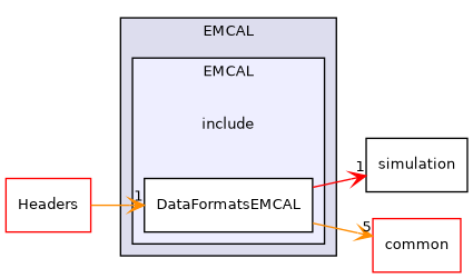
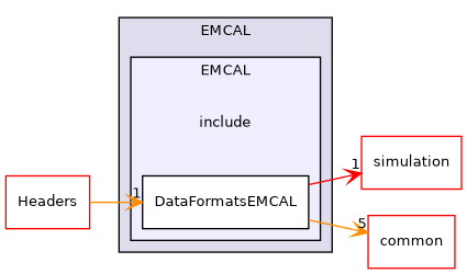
  digraph {
    compound=true
    rankdir=LR
    node [fontname=Helvetica fontsize=10 shape=box color=red]
    edge [arrowhead=vee color=darkorange headlabel=1 labeldistance=1.5 labelfontname=Helvetica labelfontsize=10]
    n1 [label=include shape=plaintext color=""]
    n2 [color=black fillcolor=white label=DataFormatsEMCAL style=filled]
-   n3 [color=black label=simulation]
+   n3 [label=simulation]
    n4 [label=common]
    n5 [label=Headers]
    subgraph cluster_1 {
      bgcolor="#ddddee"
      fontname=Helvetica
      fontsize=10
      label=EMCAL
      pencolor=black
      subgraph cluster_2 {
        bgcolor="#eeeeff"
        fontname=Helvetica
        fontsize=10
        label=EMCAL
        pencolor=black
        n1
        n2
      }
    }
    n2 -> n3 [color=red]
    n2 -> n4 [headlabel=5]
    n5 -> n2
  }
